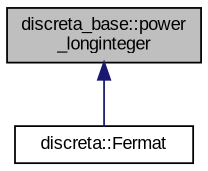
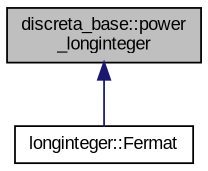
  digraph {
    rankdir=TB
    fontname="Liberation Sans"
    node [color=black fontname="Liberation Sans" fontsize=10 shape=record style=filled]
    n1 [fillcolor=grey75 fontcolor=black height=0.2 label="discreta_base::power\l_longinteger" width=0.4]
-   n2 [fillcolor=white height=0.2 label="discreta::Fermat" width=0.4]
+   n2 [fillcolor=white height=0.2 label="longinteger::Fermat" width=0.4]
    n1 -> n2 [color=midnightblue dir=back fontname="Liberation Sans" fontsize=10 labelfontname=Helvetica labelfontsize=10 style=solid]
  }
